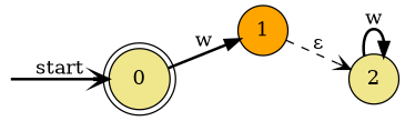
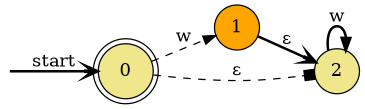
  digraph {
    rankdir=LR
    node [shape=circle style=filled fillcolor=khaki]
    edge [arrowhead=vee style=bold]
    __start [shape=point style=invis fillcolor=""]
    0 [shape=doublecircle]
    1 [fillcolor=orange]
    2
    __start -> 0 [label=start]
-   0 -> 1 [arrowhead=normal label=w]
-   1 -> 2 [label="&epsilon;" style=dashed]
+   0 -> 1 [arrowhead=normal label=w style=dashed]
+   0 -> 2 [arrowhead=box label="&epsilon;" style=dashed]
+   1 -> 2 [label="&epsilon;"]
    2 -> 2 [arrowhead=normal label=w]
  }
